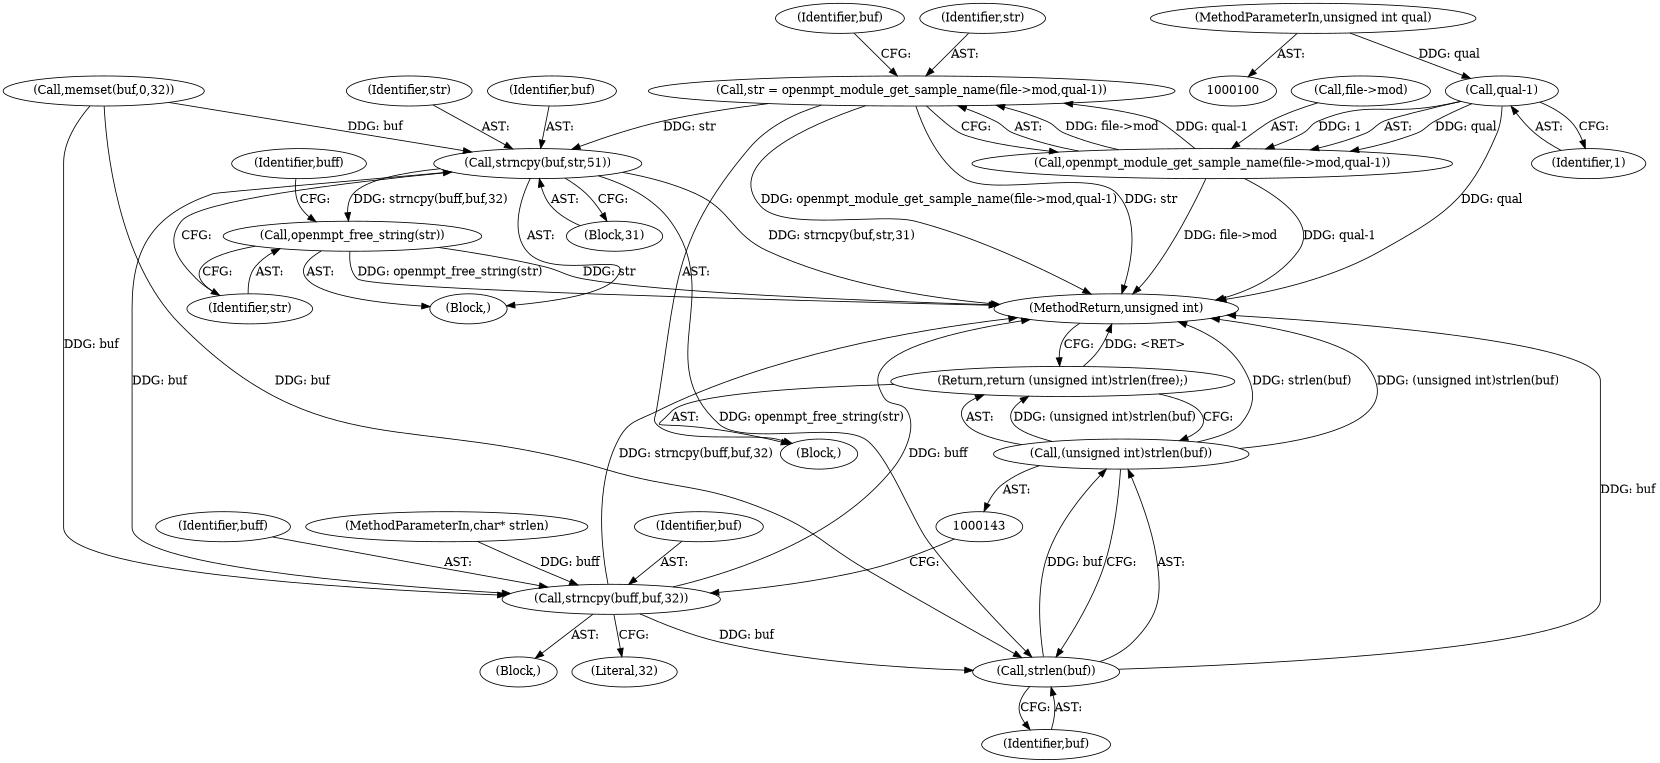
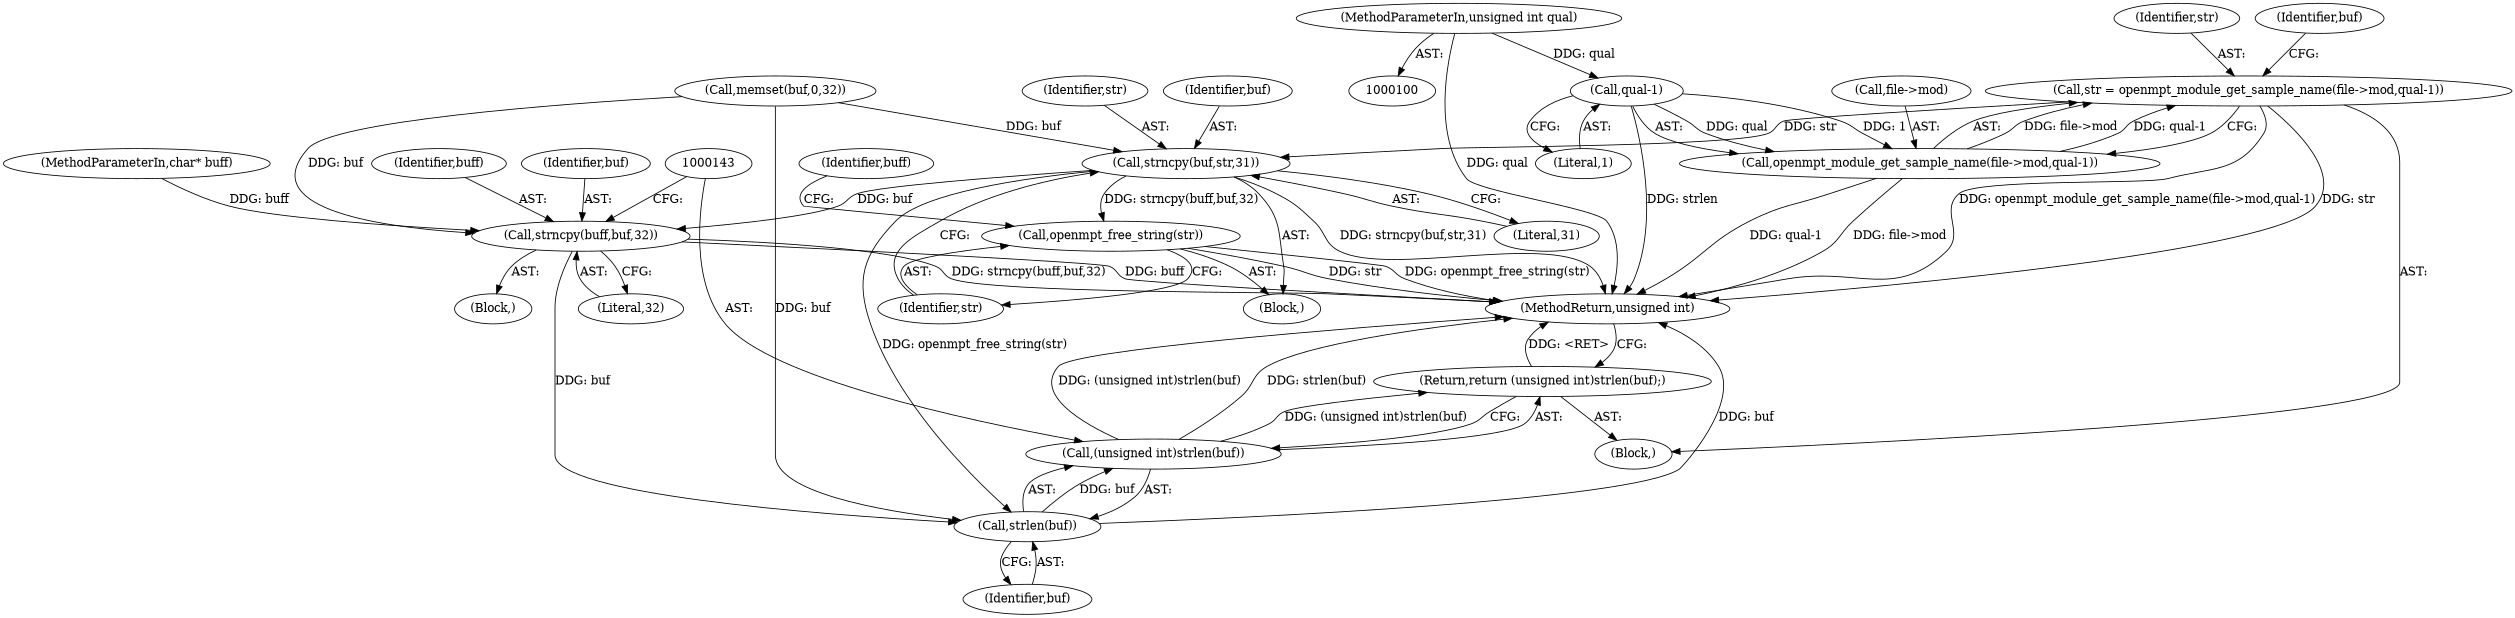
  digraph {
    n1 [label="(Call,str = openmpt_module_get_sample_name(file->mod,qual-1))"]
    n2 [label="(Call,openmpt_module_get_sample_name(file->mod,qual-1))"]
-   n3 [label="(Call,strncpy(buf,str,51))"]
+   n3 [label="(Call,strncpy(buf,str,31))"]
    n4 [label="(MethodReturn,unsigned int)"]
    n5 [label="(Block,)"]
    n6 [label="(Call,openmpt_free_string(str))"]
    n7 [label="(Call,strncpy(buff,buf,32))"]
    n8 [label="(Call,strlen(buf))"]
-   n9 [label="(Block,31)"]
+   n9 [label="(Literal,31)"]
    n10 [label="(Block,)"]
-   n11 [label="(Return,return (unsigned int)strlen(free);)"]
+   n11 [label="(Return,return (unsigned int)strlen(buf);)"]
    n12 [label="(Call,qual-1)"]
-   n13 [label="(Identifier,1)"]
+   n13 [label="(Literal,1)"]
    n14 [label="(MethodParameterIn,unsigned int qual)"]
    1000100
    n16 [label="(Identifier,str)"]
    n17 [label="(Literal,32)"]
    n18 [label="(Block,)"]
    n19 [label="(Call,(unsigned int)strlen(buf))"]
    n20 [label="(Identifier,buf)"]
    n21 [label="(Identifier,str)"]
    n22 [label="(Identifier,str)"]
    n23 [label="(Call,file->mod)"]
    n24 [label="(Identifier,buf)"]
    n25 [label="(Identifier,buff)"]
    n26 [label="(Identifier,buff)"]
    n27 [label="(Identifier,buf)"]
-   n28 [label="(MethodParameterIn,char* strlen)"]
+   n28 [label="(MethodParameterIn,char* buff)"]
    n29 [label="(Identifier,buf)"]
    n30 [label="(Call,memset(buf,0,32))"]
    1000143
    n1 -> n2 [label="CFG: "]
    n1 -> n3 [label="DDG: str"]
    n1 -> n4 [label="DDG: openmpt_module_get_sample_name(file->mod,qual-1)"]
    n1 -> n4 [label="DDG: str"]
    n1 -> n5 [label="AST: "]
    n2 -> n1 [label="AST: "]
    n2 -> n1 [label="DDG: file->mod"]
    n2 -> n1 [label="DDG: qual-1"]
    n2 -> n4 [label="DDG: qual-1"]
    n2 -> n4 [label="DDG: file->mod"]
    n3 -> n4 [label="DDG: strncpy(buf,str,31)"]
    n3 -> n6 [label="DDG: strncpy(buff,buf,32)"]
    n3 -> n7 [label="DDG: buf"]
    n3 -> n8 [label="DDG: openmpt_free_string(str)"]
    n3 -> n9 [label="CFG: "]
    n3 -> n10 [label="AST: "]
    n4 -> n11 [label="CFG: "]
    n6 -> n4 [label="DDG: openmpt_free_string(str)"]
    n6 -> n4 [label="DDG: str"]
    n6 -> n10 [label="AST: "]
    n6 -> n16 [label="CFG: "]
    n7 -> n4 [label="DDG: buff"]
    n7 -> n4 [label="DDG: strncpy(buff,buf,32)"]
    n7 -> n8 [label="DDG: buf"]
    n7 -> n17 [label="CFG: "]
    n7 -> n18 [label="AST: "]
    n8 -> n4 [label="DDG: buf"]
    n8 -> n19 [label="AST: "]
    n8 -> n19 [label="DDG: buf"]
    n8 -> n20 [label="CFG: "]
    n9 -> n3 [label="AST: "]
    n11 -> n4 [label="DDG: <RET>"]
    n11 -> n5 [label="AST: "]
    n11 -> n19 [label="CFG: "]
    n12 -> n2 [label="AST: "]
    n12 -> n2 [label="DDG: qual"]
    n12 -> n2 [label="DDG: 1"]
-   n12 -> n4 [label="DDG: qual"]
+   n12 -> n4 [label="DDG: strlen"]
    n12 -> n13 [label="CFG: "]
    n13 -> n12 [label="AST: "]
+   n14 -> n4 [label="DDG: qual"]
    n14 -> n12 [label="DDG: qual"]
    n14 -> 1000100 [label="AST: "]
    n16 -> n3 [label="CFG: "]
    n16 -> n6 [label="AST: "]
+   n17 -> n7 [label="AST: "]
    n19 -> n4 [label="DDG: (unsigned int)strlen(buf)"]
    n19 -> n4 [label="DDG: strlen(buf)"]
-   n19 -> n8 [label="CFG: "]
+   n19 -> n8 [label="AST: "]
    n19 -> n11 [label="AST: "]
    n19 -> n11 [label="DDG: (unsigned int)strlen(buf)"]
    n20 -> n8 [label="AST: "]
    n21 -> n3 [label="AST: "]
    n22 -> n1 [label="AST: "]
    n23 -> n2 [label="AST: "]
    n24 -> n1 [label="CFG: "]
    n25 -> n7 [label="AST: "]
    n26 -> n6 [label="CFG: "]
    n27 -> n7 [label="AST: "]
    n28 -> n7 [label="DDG: buff"]
    n29 -> n3 [label="AST: "]
    n30 -> n3 [label="DDG: buf"]
    n30 -> n7 [label="DDG: buf"]
    n30 -> n8 [label="DDG: buf"]
    1000143 -> n7 [label="CFG: "]
-   n19 -> 1000143 [label="AST: "]
+   1000143 -> n19 [label="AST: "]
  }
